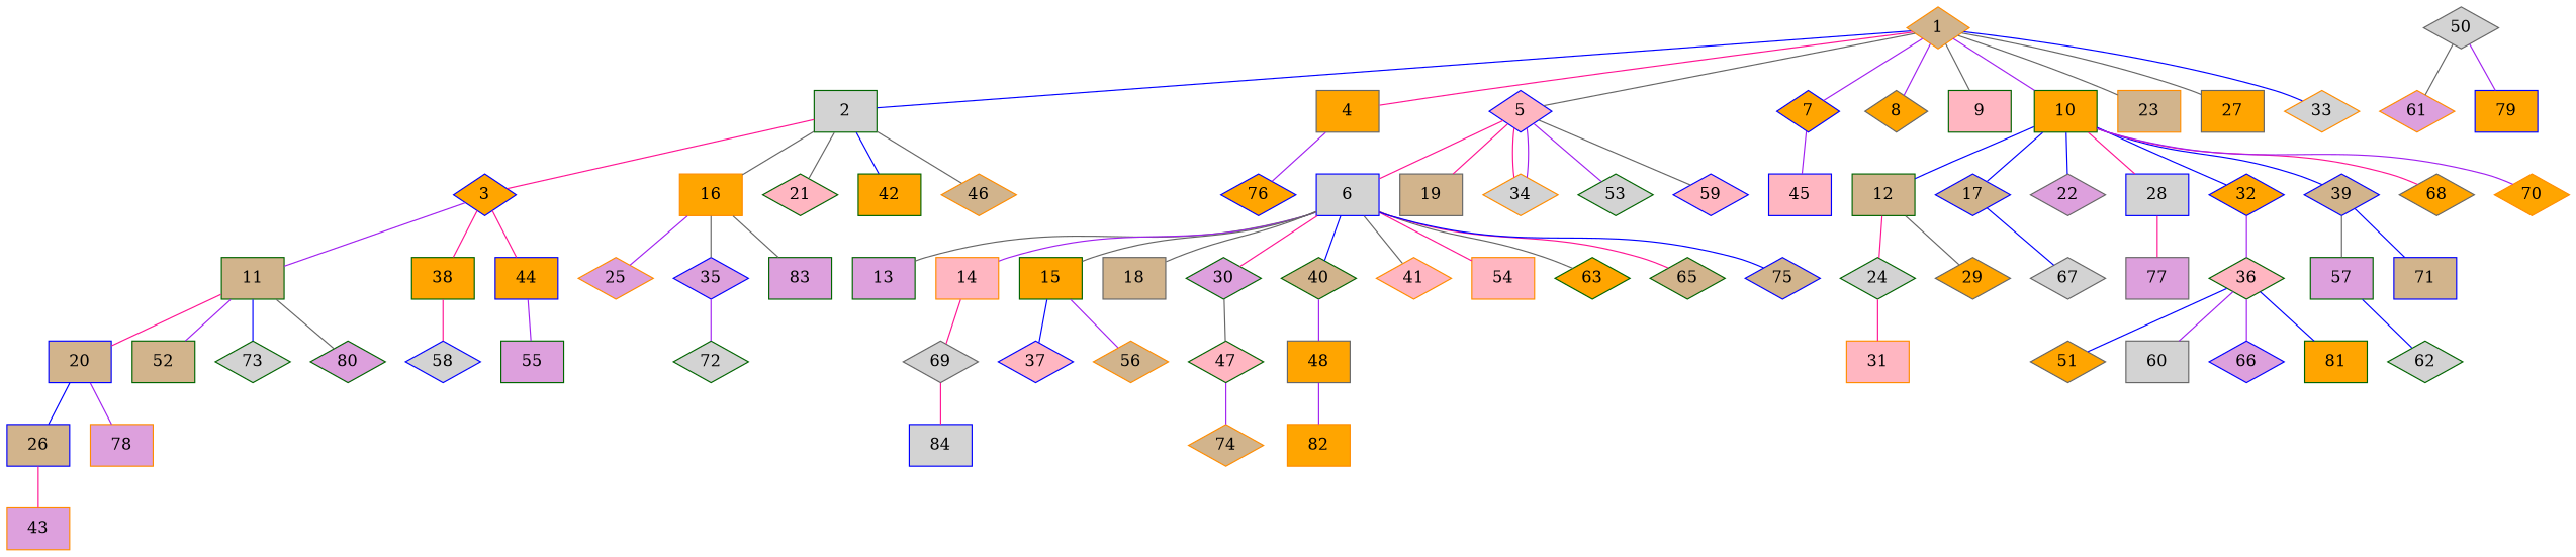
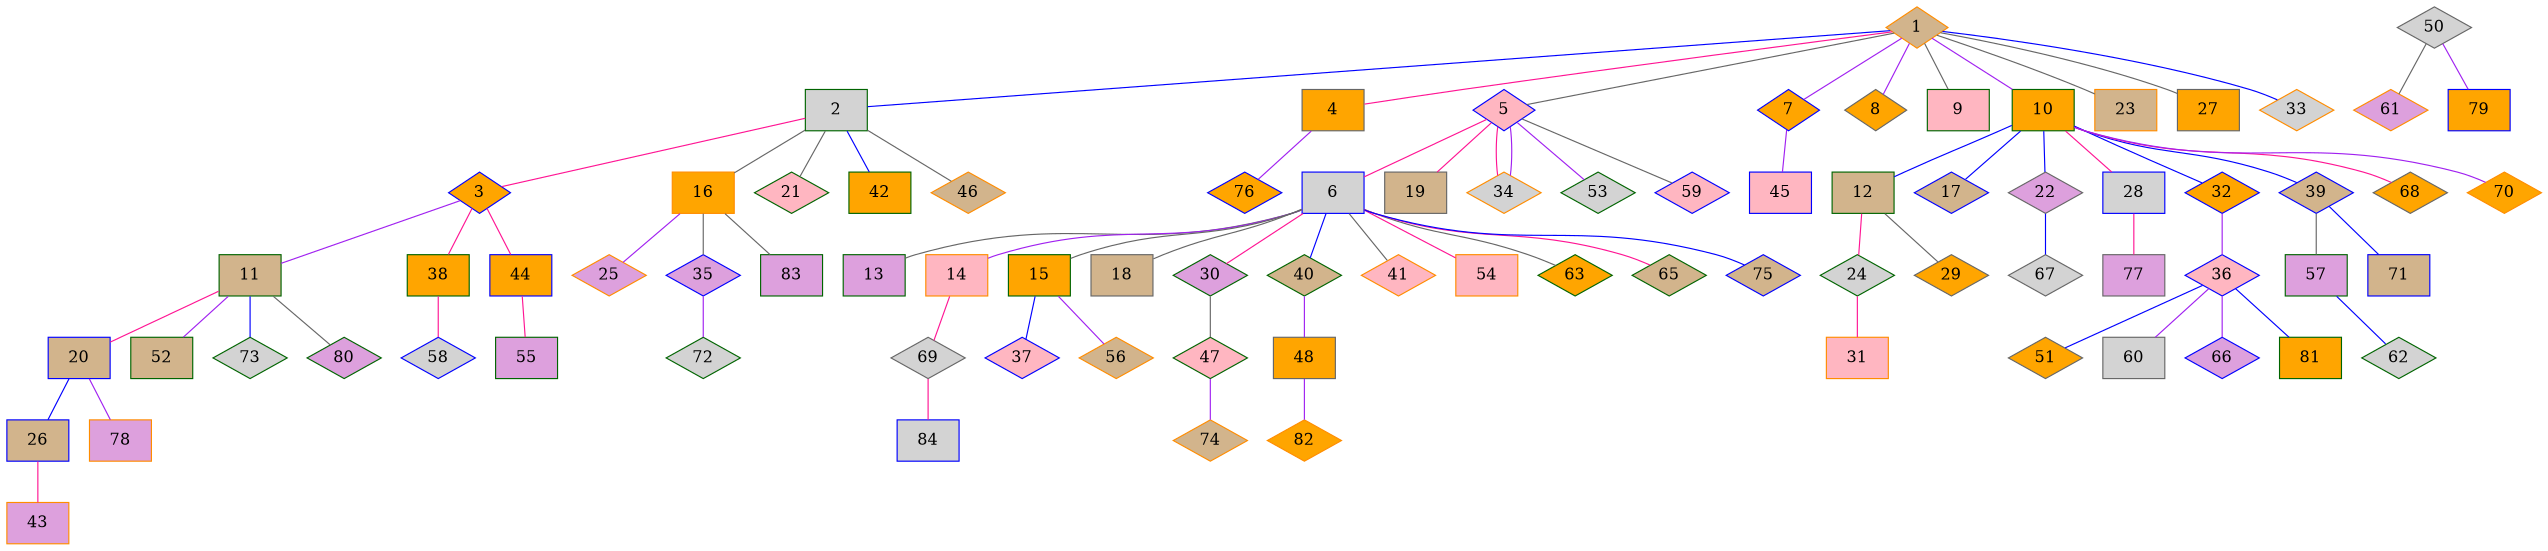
  graph {
    node [color=darkgreen fillcolor=orange shape=diamond style=filled]
    edge [color=purple]
    1 [color=darkorange fillcolor=tan]
    2 [fillcolor=lightgrey shape=box]
    4 [color=gray40 shape=box]
    5 [color=blue fillcolor=lightpink]
    7 [color=blue]
    8 [color=gray40]
    9 [fillcolor=lightpink shape=box]
    10 [shape=box]
    23 [color=darkorange fillcolor=tan shape=box]
    27 [color=gray40 shape=box]
    33 [color=darkorange fillcolor=lightgrey]
    3 [color=blue]
    16 [color=darkorange shape=box]
    21 [fillcolor=lightpink]
    42 [shape=box]
    46 [color=darkorange fillcolor=tan]
    76 [color=blue]
    6 [color=blue fillcolor=lightgrey shape=box]
    19 [color=gray40 fillcolor=tan shape=box]
    34 [color=darkorange fillcolor=lightgrey]
    53 [fillcolor=lightgrey]
    59 [color=blue fillcolor=lightpink]
    45 [color=blue fillcolor=lightpink shape=box]
    12 [fillcolor=tan shape=box]
    17 [color=blue fillcolor=tan]
    22 [color=gray40 fillcolor=plum]
    28 [color=blue fillcolor=lightgrey shape=box]
    32 [color=blue]
    39 [color=blue fillcolor=tan]
    68 [color=gray40]
    70 [color=darkorange]
    11 [fillcolor=tan shape=box]
    38 [shape=box]
    44 [color=blue shape=box]
    25 [color=darkorange fillcolor=plum]
    35 [color=blue fillcolor=plum]
    83 [fillcolor=plum shape=box]
    20 [color=blue fillcolor=tan shape=box]
    52 [fillcolor=tan shape=box]
    73 [fillcolor=lightgrey]
    80 [fillcolor=plum]
    58 [color=blue fillcolor=lightgrey]
    55 [fillcolor=plum shape=box]
    13 [fillcolor=plum shape=box]
    14 [color=darkorange fillcolor=lightpink shape=box]
    15 [shape=box]
    18 [color=gray40 fillcolor=tan shape=box]
    30 [fillcolor=plum]
    40 [fillcolor=tan]
    41 [color=darkorange fillcolor=lightpink]
    54 [color=darkorange fillcolor=lightpink shape=box]
    63
    65 [fillcolor=tan]
    75 [color=blue fillcolor=tan]
    69 [color=gray40 fillcolor=lightgrey]
    37 [color=blue fillcolor=lightpink]
    56 [color=darkorange fillcolor=tan]
    47 [fillcolor=lightpink]
    48 [color=gray40 shape=box]
    50 [color=gray40 fillcolor=lightgrey]
    61 [color=darkorange fillcolor=plum]
    79 [color=blue shape=box]
    24 [fillcolor=lightgrey]
    29 [color=gray40]
    67 [color=gray40 fillcolor=lightgrey]
    77 [color=gray40 fillcolor=plum shape=box]
-   36 [fillcolor=lightpink]
+   36 [color=blue fillcolor=lightpink]
    57 [fillcolor=plum shape=box]
    71 [color=blue fillcolor=tan shape=box]
    26 [color=blue fillcolor=tan shape=box]
    78 [color=darkorange fillcolor=plum shape=box]
    31 [color=darkorange fillcolor=lightpink shape=box]
    84 [color=blue fillcolor=lightgrey shape=box]
    72 [fillcolor=lightgrey]
    43 [color=darkorange fillcolor=plum shape=box]
    74 [color=darkorange fillcolor=tan]
    51 [color=gray40]
    60 [color=gray40 fillcolor=lightgrey shape=box]
    66 [color=blue fillcolor=plum]
    81 [shape=box]
    62 [fillcolor=lightgrey]
-   82 [color=darkorange shape=box]
+   82 [color=darkorange]
    1 -- 2 [color=blue]
    1 -- 4 [color=deeppink]
    1 -- 5 [color=gray40]
    1 -- 7
    1 -- 8
    1 -- 9 [color=gray40]
    1 -- 10
    1 -- 23 [color=gray40]
    1 -- 27 [color=gray40]
    1 -- 33 [color=blue]
    2 -- 3 [color=deeppink]
    2 -- 16 [color=gray40]
    2 -- 21 [color=gray40]
    2 -- 42 [color=blue]
    2 -- 46 [color=gray40]
    4 -- 76
    5 -- 6 [color=deeppink]
    5 -- 19 [color=deeppink]
    5 -- 34 [color=deeppink]
    5 -- 34
    5 -- 53
    5 -- 59 [color=gray40]
    7 -- 45
    10 -- 12 [color=blue]
    10 -- 17 [color=blue]
    10 -- 22 [color=blue]
    10 -- 28 [color=deeppink]
    10 -- 32 [color=blue]
    10 -- 39 [color=blue]
    10 -- 68 [color=deeppink]
    10 -- 70
    3 -- 11
    3 -- 38 [color=deeppink]
    3 -- 44 [color=deeppink]
    16 -- 25
    16 -- 35 [color=gray40]
    16 -- 83 [color=gray40]
    6 -- 13 [color=gray40]
    6 -- 14
    6 -- 15 [color=gray40]
    6 -- 18 [color=gray40]
    6 -- 30 [color=deeppink]
    6 -- 40 [color=blue]
    6 -- 41 [color=gray40]
    6 -- 54 [color=deeppink]
    6 -- 63 [color=gray40]
    6 -- 65 [color=deeppink]
    6 -- 75 [color=blue]
    12 -- 24 [color=deeppink]
    12 -- 29 [color=gray40]
-   17 -- 67 [color=blue]
+   22 -- 67 [color=blue]
    28 -- 77 [color=deeppink]
    32 -- 36
    39 -- 57 [color=gray40]
    39 -- 71 [color=blue]
    11 -- 20 [color=deeppink]
    11 -- 52
    11 -- 73 [color=blue]
    11 -- 80 [color=gray40]
    38 -- 58 [color=deeppink]
-   44 -- 55
+   44 -- 55 [color=deeppink]
    35 -- 72
    20 -- 26 [color=blue]
    20 -- 78
    14 -- 69 [color=deeppink]
    15 -- 37 [color=blue]
    15 -- 56
    30 -- 47 [color=gray40]
    40 -- 48
    69 -- 84 [color=deeppink]
    47 -- 74
    48 -- 82
    50 -- 61 [color=gray40]
    50 -- 79
    24 -- 31 [color=deeppink]
    36 -- 51 [color=blue]
    36 -- 60
    36 -- 66
    36 -- 81 [color=blue]
    57 -- 62 [color=blue]
    26 -- 43 [color=deeppink]
  }
